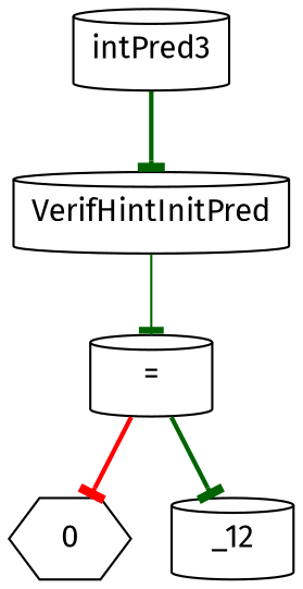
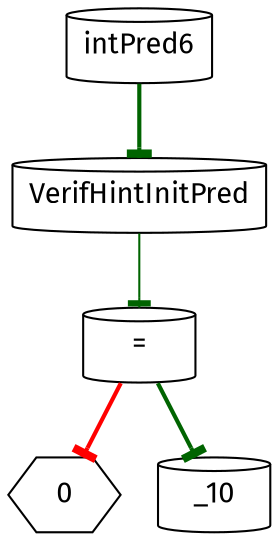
  digraph {
    fontname="Fira Sans"
    node [fontname="Fira Sans" shape=cylinder]
    edge [arrowhead=tee color=darkgreen fontname="Fira Sans" style=bold]
-   n1 [label=intPred3]
+   n1 [label=intPred6]
    n2 [label=VerifHintInitPred]
    n3 [label="="]
    n4 [label=0 shape=hexagon]
-   n5 [label=_12]
+   n5 [label=_10]
    n1 -> n2
    n2 -> n3 [style=solid]
    n3 -> n4 [color=red]
    n3 -> n5
  }
